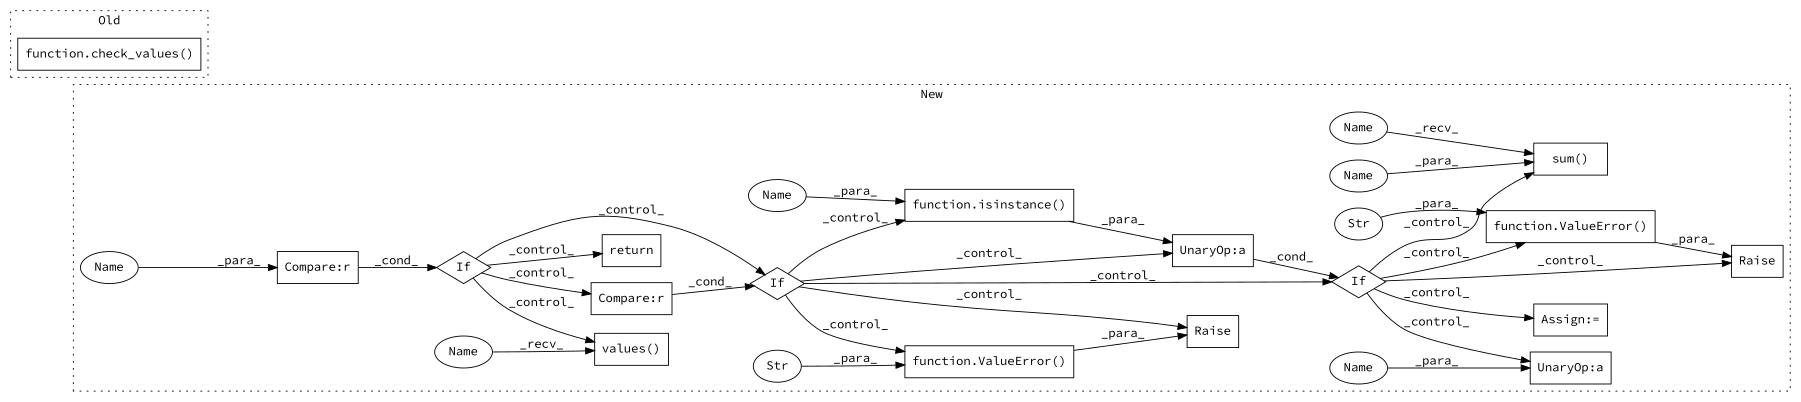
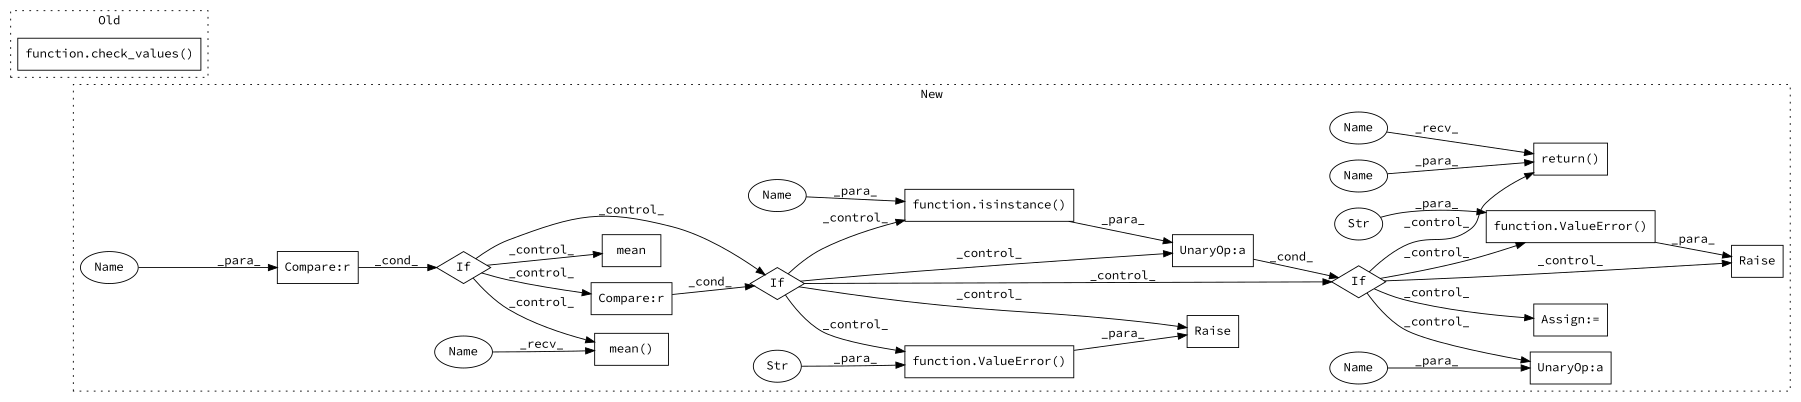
  digraph {
    fontname="Source Code Pro"
    rankdir=LR
    node [a=75 fontname="Source Code Pro" l=3 s=49946 shape=box]
    edge [fontname="Source Code Pro"]
    n1 [a=96 label=If s=50093 shape=diamond]
    n2 [a=61 l=38 label="UnaryOp:a" s=50096]
    n3 [a=96 label=If s=49976 shape=diamond]
    n4 [a=61 l=5 label="UnaryOp:a" s=50330]
    n5 [a=96 label=If s=49943 shape=diamond]
    n6 [l="11,1" label="function.isinstance()" s="50100,50133"]
    n7 [a=40 l=22 label="Compare:r" s=49979]
    n8 [a=40 l=16 label="Compare:r"]
    n9 [a=91 l=6 label=Raise s=50019]
    n10 [l="11,1" label="function.ValueError()" s="50158,50205"]
    n11 [a=66 l=36 label=Str s=50169 shape=ellipse]
    n12 [a=91 l=6 label=Raise s=50152]
    n13 [l="11,1" label="function.ValueError()" s="50025,50079"]
    n14 [a=66 l=43 label=Str s=50036 shape=ellipse]
-   n15 [l="10,27" label="sum()" s="50467,50481"]
-   n16 [l="11,27" label="values()" s="50623,50636"]
+   n15 [l="10,27" label="return()" s="50467,50481"]
+   n16 [l="11,27" label="mean()" s="50623,50636"]
    n17 [a=68 label="Assign:=" s=50464]
-   n18 [a=93 l=7 label=return s=50606]
+   n18 [a=93 l=7 label=mean s=50606]
    n19 [a=87 l=4 label=Name s=50111 shape=ellipse]
    n20 [a=87 l=4 label=Name s=50477 shape=ellipse]
    n21 [a=87 l=4 label=Name shape=ellipse]
    n22 [a=87 l=4 label=Name s=50331 shape=ellipse]
    n23 [a=87 l=5 label=Name s=50467 shape=ellipse]
    n24 [a=87 l=5 label=Name s=50623 shape=ellipse]
    n25 [l="13,1" label="function.check_values()" s="51937,51952"]
    subgraph cluster_1 {
      label=New
      style=dotted
      n1
      n2
      n3
      n4
      n5
      n6
      n7
      n8
      n9
      n10
      n11
      n12
      n13
      n14
      n15
      n16
      n17
      n18
      n19
      n20
      n21
      n22
      n23
      n24
    }
    subgraph cluster_2 {
      label=Old
      style=dotted
      n25
    }
    n1 -> n4 [label=_control_]
    n1 -> n10 [label=_control_]
    n1 -> n12 [label=_control_]
    n1 -> n15 [label=_control_]
    n1 -> n17 [label=_control_]
    n2 -> n1 [label=_cond_]
    n3 -> n1 [label=_control_]
    n3 -> n2 [label=_control_]
    n3 -> n6 [label=_control_]
    n3 -> n9 [label=_control_]
    n3 -> n13 [label=_control_]
    n5 -> n3 [label=_control_]
    n5 -> n7 [label=_control_]
    n5 -> n16 [label=_control_]
    n5 -> n18 [label=_control_]
    n6 -> n2 [label=_para_]
    n7 -> n3 [label=_cond_]
    n8 -> n5 [label=_cond_]
    n10 -> n12 [label=_para_]
    n11 -> n10 [label=_para_]
    n13 -> n9 [label=_para_]
    n14 -> n13 [label=_para_]
    n19 -> n6 [label=_para_]
    n20 -> n15 [label=_para_]
    n21 -> n8 [label=_para_]
    n22 -> n4 [label=_para_]
    n23 -> n15 [label=_recv_]
    n24 -> n16 [label=_recv_]
  }
